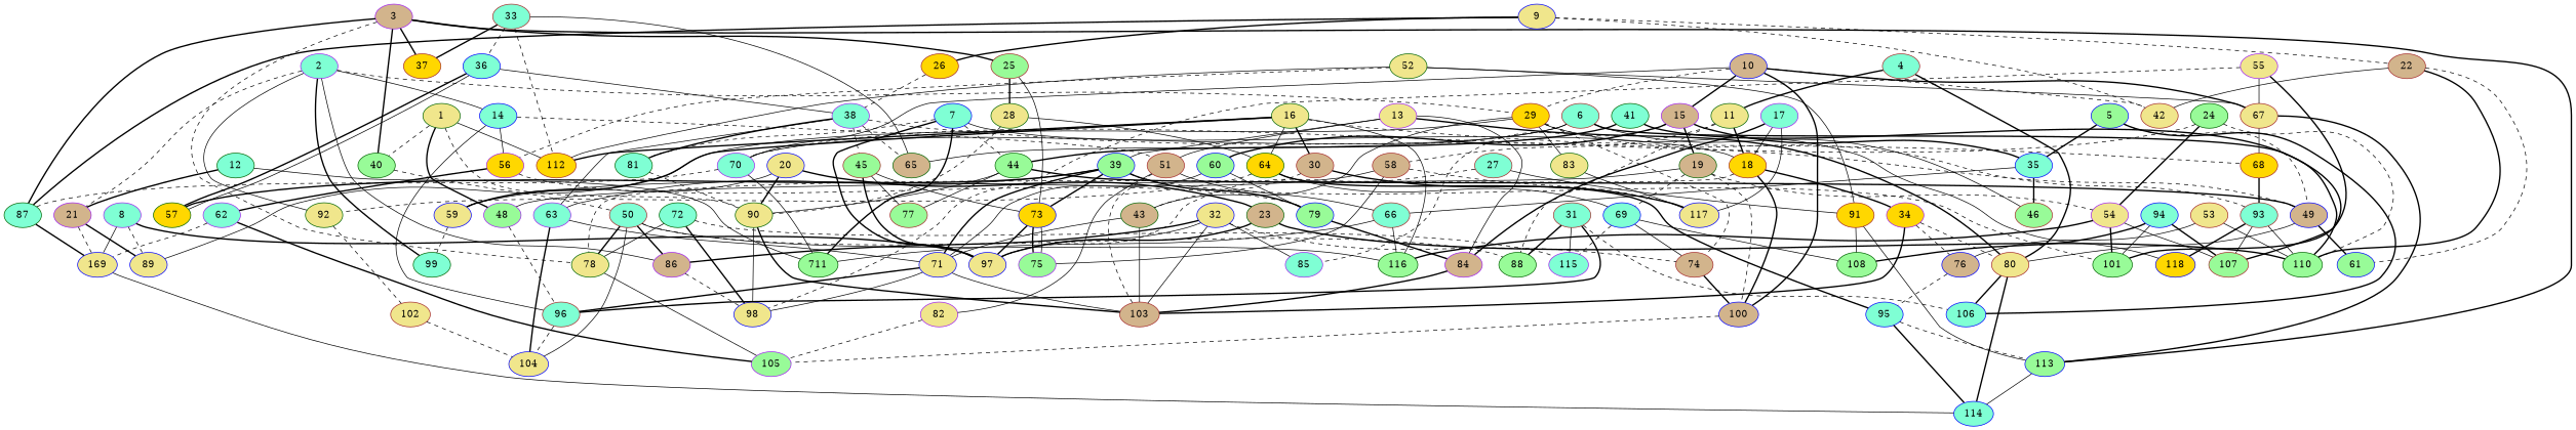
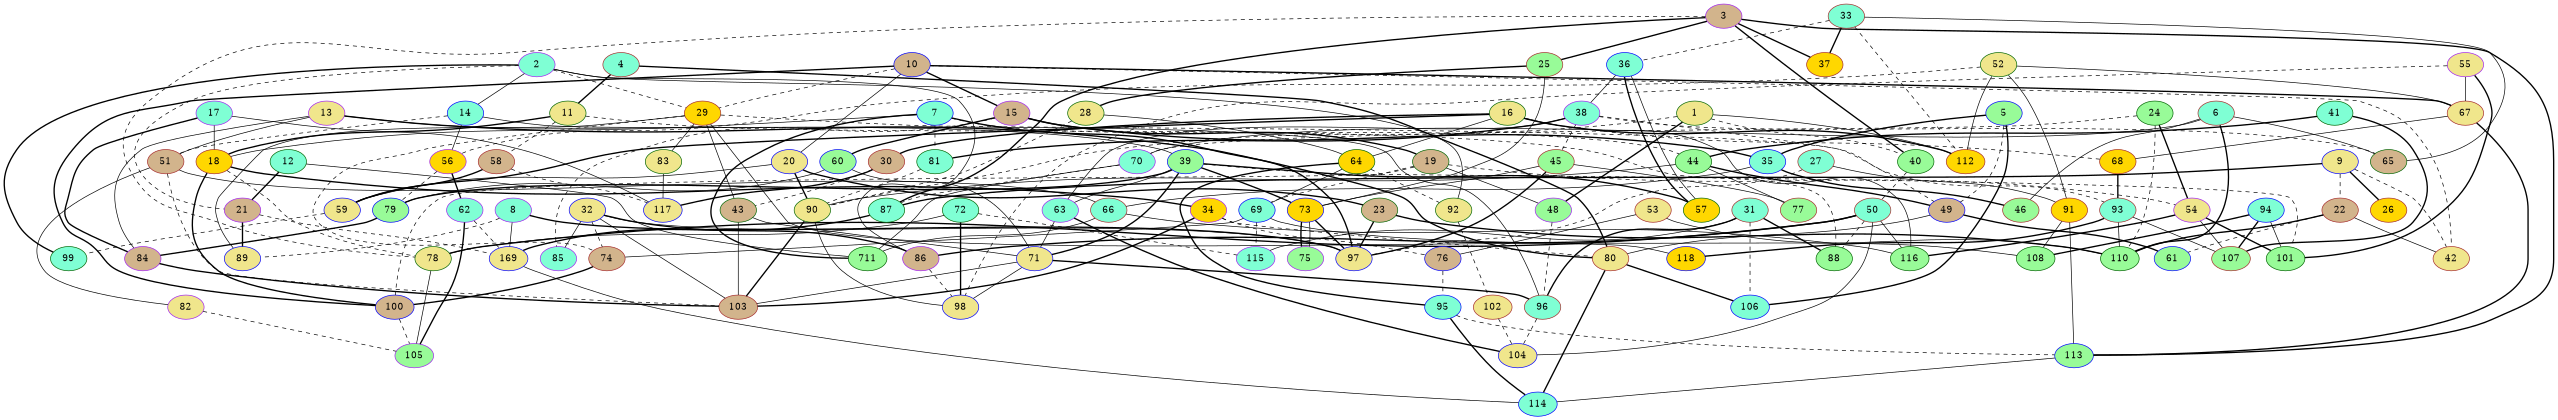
  graph {
    node [color=brown fillcolor=aquamarine style=filled]
    edge [style=bold]
    1 [color=darkgreen fillcolor=khaki]
    40 [color=darkgreen fillcolor=palegreen]
    48 [color=purple fillcolor=palegreen]
    90 [color=darkgreen fillcolor=khaki]
    112 [fillcolor=gold]
    50
    96
    103 [fillcolor=tan]
    98 [color=blue fillcolor=khaki]
    2 [color=purple]
    14 [color=blue]
    21 [color=purple fillcolor=tan]
    29 [fillcolor=gold]
    86 [color=purple fillcolor=tan]
    92 [color=darkgreen fillcolor=khaki]
    99 [color=darkgreen]
    51 [fillcolor=tan]
    56 [color=purple fillcolor=gold]
    89 [color=blue fillcolor=khaki]
    n20 [color=blue fillcolor=khaki label=169]
    43 [color=darkgreen fillcolor=tan]
    74 [fillcolor=tan]
    83 [color=darkgreen fillcolor=khaki]
    93
    118 [color=blue fillcolor=gold]
    102 [fillcolor=khaki]
    3 [color=purple fillcolor=tan]
    25 [fillcolor=palegreen]
    37 [fillcolor=gold]
    78 [color=darkgreen fillcolor=khaki]
    87 [color=darkgreen]
    113 [color=blue fillcolor=palegreen]
    28 [color=darkgreen fillcolor=khaki]
    73 [color=blue fillcolor=gold]
    105 [color=purple fillcolor=palegreen]
    114 [color=blue]
    11 [color=darkgreen fillcolor=khaki]
    4
    80 [fillcolor=khaki]
    18 [fillcolor=gold]
    58 [fillcolor=tan]
    88 [color=darkgreen fillcolor=palegreen]
    106 [color=blue]
    5 [color=blue fillcolor=palegreen]
    35 [color=blue]
    49 [color=blue fillcolor=tan]
    46 [fillcolor=palegreen]
    66
    61 [color=blue fillcolor=palegreen]
    6
    65 [color=darkgreen fillcolor=tan]
    70 [color=purple]
    110 [color=darkgreen fillcolor=palegreen]
    n54 [color=darkgreen fillcolor=palegreen label=711]
    7 [color=blue]
    44 [color=darkgreen fillcolor=palegreen]
    81 [color=darkgreen]
    97 [color=blue fillcolor=khaki]
    100 [color=blue fillcolor=tan]
    34 [color=purple fillcolor=gold]
    77 [fillcolor=palegreen]
    8 [color=purple]
    9 [color=blue fillcolor=khaki]
    22 [fillcolor=tan]
    26 [fillcolor=gold]
    42 [fillcolor=khaki]
    38 [color=purple]
    10 [color=blue fillcolor=tan]
    15 [color=purple fillcolor=tan]
    67 [fillcolor=khaki]
    19 [color=darkgreen fillcolor=tan]
    60 [color=blue fillcolor=palegreen]
    85 [color=purple]
    68 [fillcolor=gold]
    59 [color=blue fillcolor=khaki]
    117 [color=blue fillcolor=khaki]
    75 [color=purple fillcolor=palegreen]
    12 [color=darkgreen]
    13 [color=purple fillcolor=khaki]
    39 [color=blue fillcolor=palegreen]
    84 [color=purple fillcolor=tan]
    57 [color=darkgreen fillcolor=gold]
    63 [color=purple]
    71 [color=blue fillcolor=khaki]
    79 [color=blue fillcolor=palegreen]
    101 [color=darkgreen fillcolor=palegreen]
    82 [color=purple fillcolor=khaki]
    62 [color=purple]
    104 [color=blue fillcolor=khaki]
    54 [color=purple fillcolor=khaki]
    69 [color=blue]
    16 [color=darkgreen fillcolor=khaki]
    30 [fillcolor=tan]
    64 [color=darkgreen fillcolor=gold]
    116 [color=darkgreen fillcolor=palegreen]
    95 [color=blue]
    17 [color=purple]
    76 [color=blue fillcolor=tan]
    107 [fillcolor=palegreen]
    115 [color=purple]
    108 [color=darkgreen fillcolor=palegreen]
    20 [color=blue fillcolor=khaki]
    23 [color=darkgreen fillcolor=tan]
    24 [color=darkgreen fillcolor=palegreen]
    45 [fillcolor=palegreen]
    27
    91 [fillcolor=gold]
    31
    32 [color=blue fillcolor=khaki]
    33
    36 [color=blue]
    41 [color=darkgreen]
    52 [color=darkgreen fillcolor=khaki]
    53 [fillcolor=khaki]
    55 [color=purple fillcolor=khaki]
    72 [color=darkgreen]
    94 [color=blue]
    1 -- 40 [style=dashed]
    1 -- 48
    1 -- 90 [style=dashed]
    1 -- 112 [style=solid]
    40 -- 50 [style=dashed]
    48 -- 96 [style=dashed]
    90 -- 103
    90 -- 98 [style=solid]
    50 -- 86
    50 -- 78
    50 -- 88 [style=dashed]
    50 -- 104 [style=solid]
    50 -- 116 [style=solid]
    96 -- 104 [style=dashed]
    2 -- 14 [style=solid]
    2 -- 21 [style=dashed]
    2 -- 29 [style=dashed]
    2 -- 86 [style=solid]
    2 -- 92 [style=solid]
    2 -- 99
    14 -- 96 [style=solid]
    14 -- 51 [style=dashed]
    14 -- 56 [style=solid]
    21 -- 89
    21 -- n20 [style=dashed]
    29 -- 89 [style=solid]
    29 -- 43 [style=solid]
    29 -- 74 [style=dashed]
    29 -- 83 [style=solid]
    29 -- 93 [style=dashed]
    29 -- 118 [style=solid]
    86 -- 98 [style=dashed]
    92 -- 102 [style=dashed]
    51 -- 103 [style=dashed]
    51 -- 66 [style=solid]
    51 -- 82 [style=solid]
    56 -- 79 [style=dashed]
    56 -- 62
    n20 -- 114 [style=solid]
    43 -- 103 [style=solid]
    43 -- 71 [style=solid]
    74 -- 100
    83 -- 117 [style=solid]
    93 -- 118
    93 -- 110 [style=solid]
    93 -- 107 [style=solid]
    102 -- 104 [style=dashed]
    3 -- 40
    3 -- 25
    3 -- 37
    3 -- 78 [style=dashed]
    3 -- 87
    3 -- 113
    25 -- 28
    25 -- 73 [style=solid]
    78 -- 105 [style=solid]
    87 -- n20
    113 -- 114 [style=solid]
    28 -- 90 [style=dashed]
    28 -- 64 [style=solid]
    73 -- 97
    73 -- 75
    73 -- 75 [style=solid]
    11 -- 18
    11 -- 58 [style=dashed]
    11 -- 88 [style=dashed]
    4 -- 11
    4 -- 80
    80 -- 114
    80 -- 106
    18 -- 78 [style=dashed]
    18 -- 100
    18 -- 34
-   58 -- 59 [style=solid]
+   58 -- 59
    58 -- 117 [style=dashed]
-   58 -- 75 [style=solid]
    5 -- 106
    5 -- 35
    5 -- 49 [style=dashed]
    35 -- 46
    35 -- 66 [style=solid]
    49 -- 80 [style=solid]
    49 -- 61
    66 -- n54 [style=solid]
    66 -- 116 [style=solid]
    6 -- 46 [style=solid]
    6 -- 65 [style=solid]
    6 -- 70 [style=solid]
    6 -- 110
    70 -- 87 [style=dashed]
    70 -- n54 [style=solid]
    7 -- 18 [style=solid]
    7 -- n54
    7 -- 44 [style=dashed]
    7 -- 81 [style=dashed]
    7 -- 97
    44 -- 90 [style=solid]
    44 -- 49
    44 -- 77 [style=solid]
    81 -- 90 [style=dashed]
    100 -- 105 [style=dashed]
    34 -- 103
    34 -- 80 [style=dashed]
    34 -- 76 [style=dashed]
    8 -- 89 [style=dashed]
    8 -- n20 [style=solid]
    8 -- 97
    9 -- 87
    9 -- 22 [style=dashed]
    9 -- 26
    9 -- 42 [style=dashed]
    22 -- 61 [style=dashed]
    22 -- 110
    22 -- 42 [style=solid]
-   26 -- 38 [style=dashed]
    38 -- 49 [style=dashed]
    38 -- 65 [style=dashed]
    38 -- 81
    38 -- 63 [style=solid]
    38 -- 45 [style=dashed]
    10 -- 29 [style=dashed]
-   10 -- 70 [style=solid]
+   10 -- 20 [style=solid]
    10 -- 100
    10 -- 42 [style=dashed]
    10 -- 15
    10 -- 67
    15 -- 35
    15 -- 19
    15 -- 60
    15 -- 85 [style=dashed]
    67 -- 113
    67 -- 68 [style=solid]
    19 -- 48 [style=solid]
    19 -- 100 [style=dashed]
    19 -- 54 [style=dashed]
    19 -- 69 [style=dashed]
    60 -- 71 [style=solid]
    60 -- 79 [style=solid]
    68 -- 93
    59 -- 99 [style=dashed]
    12 -- 21
    12 -- n54 [style=solid]
    13 -- 51 [style=solid]
    13 -- 80
    13 -- 39 [style=solid]
    13 -- 84 [style=solid]
    39 -- 73
    39 -- 57
    39 -- 63 [style=solid]
    39 -- 71
    39 -- 79
    39 -- 101 [style=dashed]
    84 -- 103
    63 -- 71 [style=solid]
    63 -- 104
    71 -- 96
    71 -- 103 [style=solid]
    71 -- 98 [style=solid]
    79 -- 84
    82 -- 105 [style=dashed]
    62 -- n20 [style=dashed]
    62 -- 105
    54 -- 101
    54 -- 116
    54 -- 107 [style=solid]
    69 -- 74 [style=solid]
    69 -- 115 [style=dashed]
    69 -- 108 [style=solid]
    16 -- 112
    16 -- 68 [style=dashed]
    16 -- 59
    16 -- 30
    16 -- 64 [style=solid]
    16 -- 116 [style=solid]
    30 -- 43 [style=dashed]
    30 -- 117
    64 -- 92 [style=dashed]
    64 -- 69 [style=solid]
    64 -- 95
    95 -- 113 [style=dashed]
    95 -- 114
    17 -- 18 [style=solid]
    17 -- 117 [style=solid]
    17 -- 84
    76 -- 95 [style=dashed]
    20 -- 90
    20 -- 59 [style=solid]
    20 -- 23
    23 -- 110
    23 -- 97
    24 -- 70 [style=dashed]
    24 -- 110 [style=dashed]
    24 -- 54
    45 -- 73 [style=solid]
    45 -- 97
    45 -- 77 [style=solid]
    27 -- 97 [style=dashed]
    27 -- 91 [style=solid]
    91 -- 113 [style=solid]
    91 -- 108 [style=solid]
    31 -- 96
    31 -- 88
    31 -- 106 [style=dashed]
    31 -- 115 [style=solid]
    32 -- 103 [style=solid]
    32 -- 86
    32 -- 74 [style=dashed]
    32 -- 97 [style=solid]
    32 -- 85 [style=solid]
    33 -- 112 [style=dashed]
    33 -- 37
    33 -- 65 [style=solid]
    33 -- 36 [style=dashed]
    36 -- 38 [style=solid]
    36 -- 57
    36 -- 57 [style=solid]
    41 -- 44
    41 -- 107
    52 -- 112 [style=solid]
    52 -- 56 [style=dashed]
    52 -- 67 [style=solid]
    52 -- 91 [style=solid]
    53 -- 110 [style=solid]
    53 -- 76 [style=solid]
    55 -- 98 [style=dashed]
    55 -- 67 [style=solid]
    55 -- 101
    72 -- 98
    72 -- 78 [style=solid]
    72 -- 115 [style=dashed]
    94 -- 101 [style=solid]
    94 -- 107
    94 -- 108
  }
